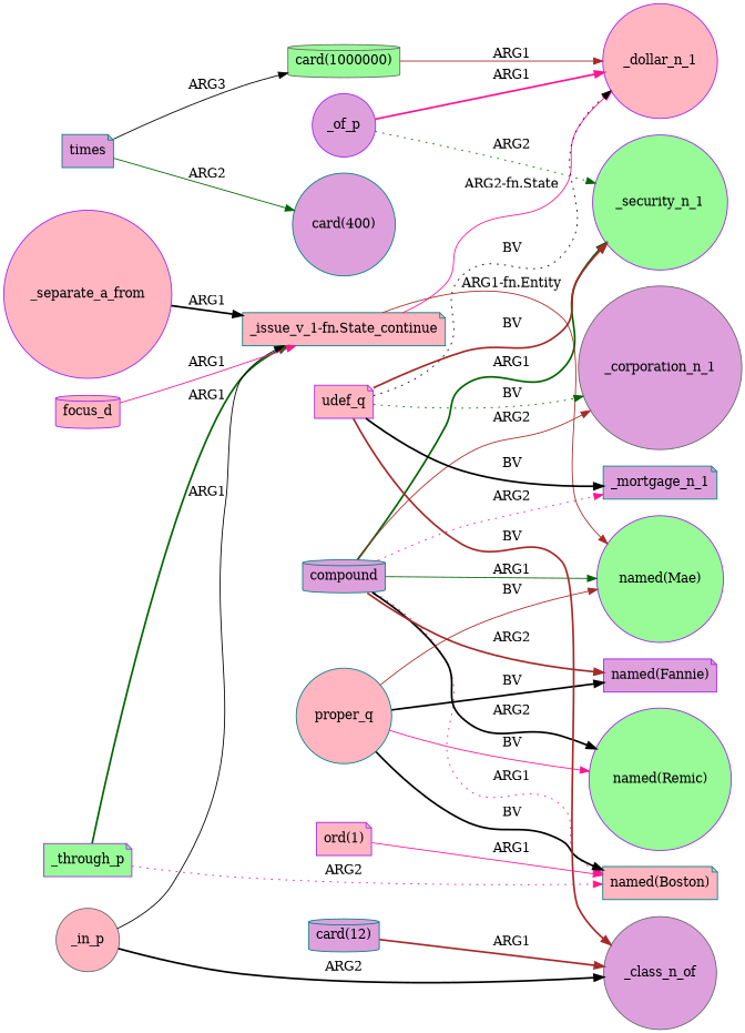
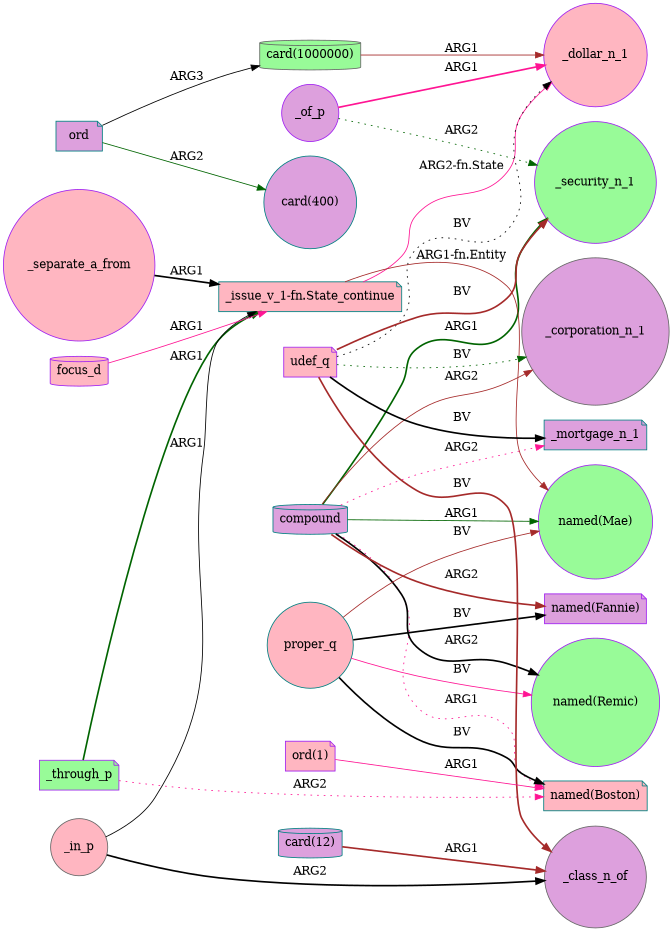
  digraph {
    rankdir=LR
    node [color=purple fillcolor=lightpink shape=circle style=filled]
    edge [color=black style=bold]
    _dollar_n_1
    _of_p [fillcolor=plum]
    _security_n_1 [fillcolor=palegreen]
    compound [color=teal fillcolor=plum shape=cylinder]
    "named(Mae)" [fillcolor=palegreen]
    "named(Boston)" [color=teal shape=note]
    _mortgage_n_1 [color=teal fillcolor=plum shape=note]
    "named(Remic)" [fillcolor=palegreen]
    _corporation_n_1 [color=gray40 fillcolor=plum]
    "named(Fannie)" [fillcolor=plum shape=note]
-   times [color=teal fillcolor=plum shape=note]
+   times [color=teal fillcolor=plum shape=note label=ord]
    "card(400)" [color=teal fillcolor=plum]
    "card(1000000)" [color=gray40 fillcolor=palegreen shape=cylinder]
    _separate_a_from
    "_issue_v_1-fn.State_continue" [color=teal shape=note]
    _through_p [fillcolor=palegreen shape=note]
    proper_q [color=teal]
    _in_p [color=gray40]
    _class_n_of [color=gray40 fillcolor=plum]
    udef_q [shape=note]
    "card(12)" [color=teal fillcolor=plum shape=cylinder]
    focus_d [shape=cylinder]
    "ord(1)" [shape=note]
    _of_p -> _dollar_n_1 [color=deeppink label=ARG1]
    _of_p -> _security_n_1 [color=darkgreen label=ARG2 style=dotted]
    compound -> _security_n_1 [color=darkgreen label=ARG1]
    compound -> "named(Mae)" [color=darkgreen label=ARG1 style=solid]
    compound -> "named(Boston)" [color=deeppink label=ARG1 style=dotted]
    compound -> _mortgage_n_1 [color=deeppink label=ARG2 style=dotted]
    compound -> "named(Remic)" [label=ARG2]
    compound -> _corporation_n_1 [color=brown label=ARG2 style=solid]
    compound -> "named(Fannie)" [color=brown label=ARG2]
    times -> "card(400)" [color=darkgreen label=ARG2 style=solid]
    times -> "card(1000000)" [label=ARG3 style=solid]
    "card(1000000)" -> _dollar_n_1 [color=brown label=ARG1 style=solid]
    _separate_a_from -> "_issue_v_1-fn.State_continue" [label=ARG1]
    "_issue_v_1-fn.State_continue" -> _dollar_n_1 [color=deeppink label="ARG2-fn.State" style=solid]
    "_issue_v_1-fn.State_continue" -> "named(Mae)" [color=brown label="ARG1-fn.Entity" style=solid]
    _through_p -> "named(Boston)" [color=deeppink label=ARG2 style=dotted]
    _through_p -> "_issue_v_1-fn.State_continue" [color=darkgreen label=ARG1]
    proper_q -> "named(Mae)" [color=brown label=BV style=solid]
    proper_q -> "named(Boston)" [label=BV]
    proper_q -> "named(Remic)" [color=deeppink label=BV style=solid]
    proper_q -> "named(Fannie)" [label=BV]
    _in_p -> "_issue_v_1-fn.State_continue" [label=ARG1 style=solid]
    _in_p -> _class_n_of [label=ARG2]
    udef_q -> _dollar_n_1 [label=BV style=dotted]
    udef_q -> _security_n_1 [color=brown label=BV]
    udef_q -> _mortgage_n_1 [label=BV]
    udef_q -> _corporation_n_1 [color=darkgreen label=BV style=dotted]
    udef_q -> _class_n_of [color=brown label=BV]
    "card(12)" -> _class_n_of [color=brown label=ARG1]
    focus_d -> "_issue_v_1-fn.State_continue" [color=deeppink label=ARG1 style=solid]
    "ord(1)" -> "named(Boston)" [color=deeppink label=ARG1 style=solid]
  }
